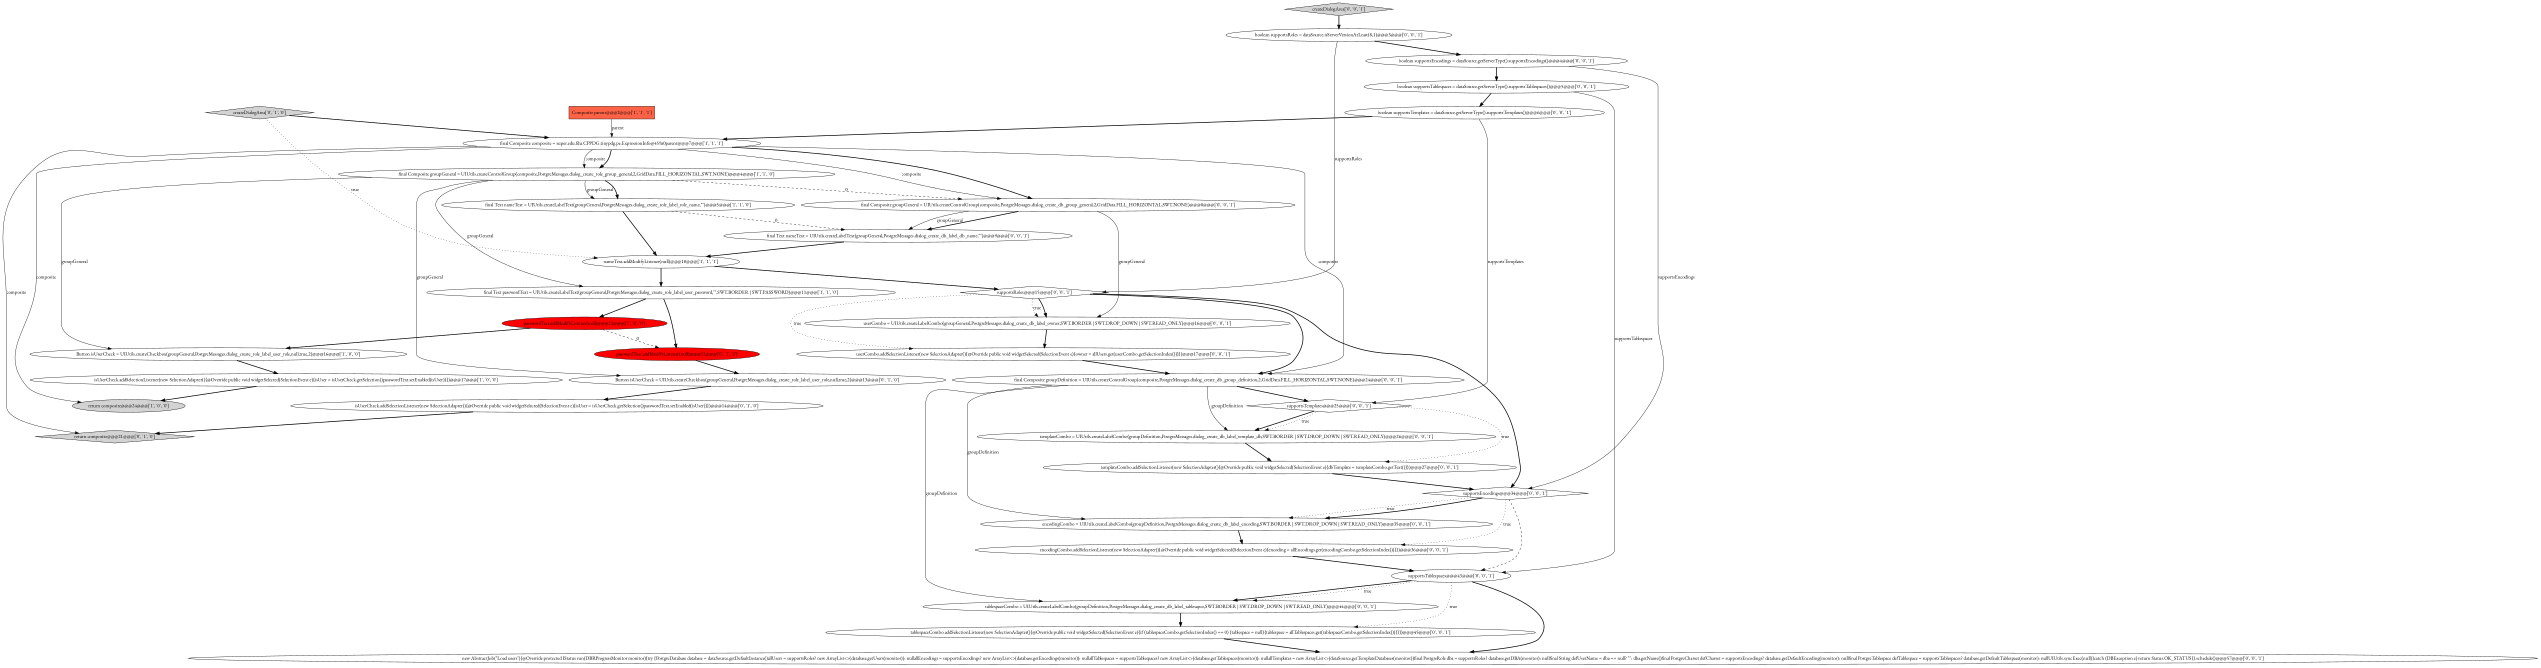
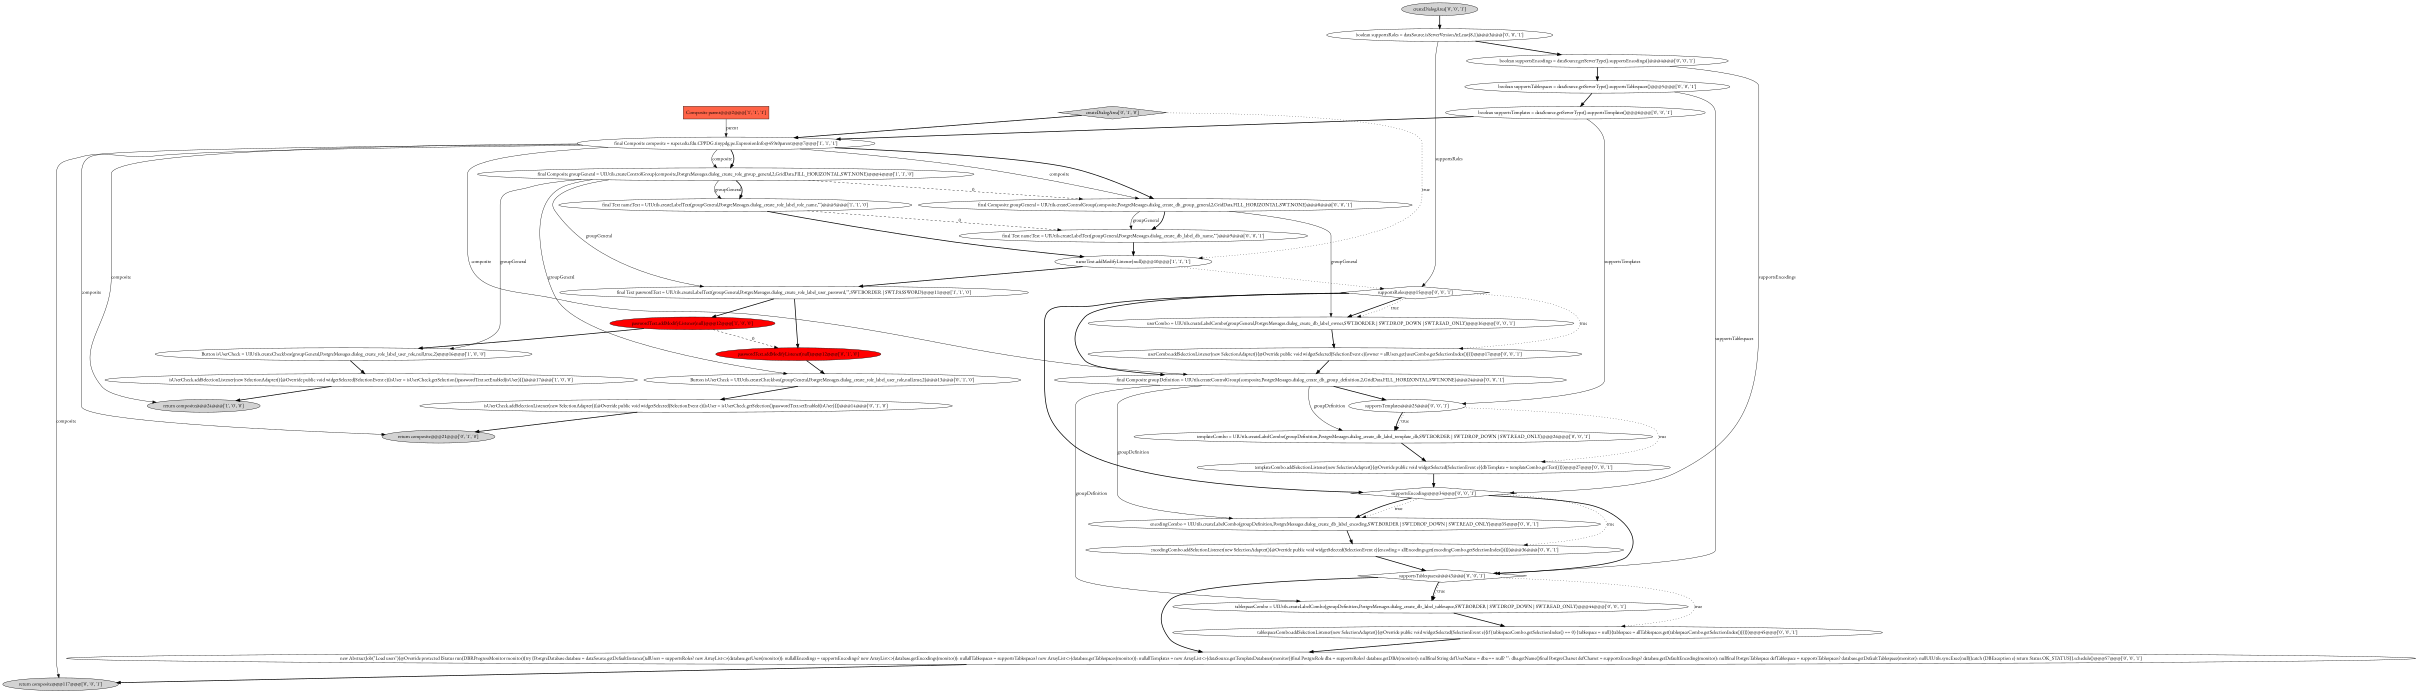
  digraph {
    fontname="EB Garamond"
    node [fillcolor=white fontname="EB Garamond" shape=ellipse style=filled]
    edge [fontname="EB Garamond" style=bold]
-   n1 [label="supportsTablespaces@@@43@@@['0', '0', '1']"]
+   n1 [label="supportsTablespaces@@@43@@@['0', '0', '1']" shape=diamond]
    n2 [label="tablespaceCombo = UIUtils.createLabelCombo(groupDefinition,PostgreMessages.dialog_create_db_label_tablesapce,SWT.BORDER | SWT.DROP_DOWN | SWT.READ_ONLY)@@@44@@@['0', '0', '1']"]
    n3 [label="new AbstractJob(\"Load users\"){@Override protected IStatus run(DBRProgressMonitor monitor){try {PostgreDatabase database = dataSource.getDefaultInstance()allUsers = supportsRoles? new ArrayList<>(database.getUsers(monitor)): nullallEncodings = supportsEncodings? new ArrayList<>(database.getEncodings(monitor)): nullallTablespaces = supportsTablespaces? new ArrayList<>(database.getTablespaces(monitor)): nullallTemplates = new ArrayList<>(dataSource.getTemplateDatabases(monitor))final PostgreRole dba = supportsRoles? database.getDBA(monitor): nullfinal String defUserName = dba == null? \"\": dba.getName()final PostgreCharset defCharset = supportsEncodings? database.getDefaultEncoding(monitor): nullfinal PostgreTablespace defTablespace = supportsTablespaces? database.getDefaultTablespace(monitor): nullUIUtils.syncExec(null)}catch (DBException e) return Status.OK_STATUS}}.schedule()@@@57@@@['0', '0', '1']"]
    n4 [label="tablespaceCombo.addSelectionListener(new SelectionAdapter(){@Override public void widgetSelected(SelectionEvent e){if (tablespaceCombo.getSelectionIndex() == 0) {tablespace = null}{tablespace = allTablespaces.get(tablespaceCombo.getSelectionIndex())}}})@@@45@@@['0', '0', '1']"]
+   n5 [fillcolor=lightgray label="return composite@@@117@@@['0', '0', '1']"]
    n6 [label="encodingCombo.addSelectionListener(new SelectionAdapter(){@Override public void widgetSelected(SelectionEvent e){encoding = allEncodings.get(encodingCombo.getSelectionIndex())}})@@@36@@@['0', '0', '1']"]
    n7 [fillcolor=tomato label="Composite parent@@@2@@@['1', '1', '1']" shape=box]
    n8 [label="final Composite composite = super.edu.fdu.CPPDG.tinypdg.pe.ExpressionInfo@459a0parent@@@7@@@['1', '1', '1']"]
    n9 [label="final Composite groupGeneral = UIUtils.createControlGroup(composite,PostgreMessages.dialog_create_db_group_general,2,GridData.FILL_HORIZONTAL,SWT.NONE)@@@8@@@['0', '0', '1']"]
-   n10 [fillcolor=lightgray label="return composite@@@21@@@['0', '1', '0']" shape=diamond]
+   n10 [fillcolor=lightgray label="return composite@@@21@@@['0', '1', '0']"]
    n11 [fillcolor=lightgray label="return composite@@@24@@@['1', '0', '0']"]
    n12 [label="final Composite groupGeneral = UIUtils.createControlGroup(composite,PostgreMessages.dialog_create_role_group_general,2,GridData.FILL_HORIZONTAL,SWT.NONE)@@@4@@@['1', '1', '0']"]
    n13 [label="final Composite groupDefinition = UIUtils.createControlGroup(composite,PostgreMessages.dialog_create_db_group_definition,2,GridData.FILL_HORIZONTAL,SWT.NONE)@@@24@@@['0', '0', '1']"]
    n14 [label="userCombo = UIUtils.createLabelCombo(groupGeneral,PostgreMessages.dialog_create_db_label_owner,SWT.BORDER | SWT.DROP_DOWN | SWT.READ_ONLY)@@@16@@@['0', '0', '1']"]
    n15 [label="final Text nameText = UIUtils.createLabelText(groupGeneral,PostgreMessages.dialog_create_db_label_db_name,\"\")@@@9@@@['0', '0', '1']"]
    n16 [label="userCombo.addSelectionListener(new SelectionAdapter(){@Override public void widgetSelected(SelectionEvent e){owner = allUsers.get(userCombo.getSelectionIndex())}})@@@17@@@['0', '0', '1']"]
    n17 [label="nameText.addModifyListener(null)@@@10@@@['1', '1', '1']"]
    n18 [fillcolor=red label="passwordText.addModifyListener(null)@@@12@@@['0', '1', '0']"]
    n19 [label="Button isUserCheck = UIUtils.createCheckbox(groupGeneral,PostgreMessages.dialog_create_role_label_user_role,null,true,2)@@@13@@@['0', '1', '0']"]
    n20 [label="isUserCheck.addSelectionListener(new SelectionAdapter(){@Override public void widgetSelected(SelectionEvent e){isUser = isUserCheck.getSelection()passwordText.setEnabled(isUser)}})@@@14@@@['0', '1', '0']"]
    n21 [label="Button isUserCheck = UIUtils.createCheckbox(groupGeneral,PostgreMessages.dialog_create_role_label_user_role,null,true,2)@@@16@@@['1', '0', '0']"]
    n22 [label="final Text nameText = UIUtils.createLabelText(groupGeneral,PostgreMessages.dialog_create_role_label_role_name,\"\")@@@5@@@['1', '1', '0']"]
    n23 [label="final Text passwordText = UIUtils.createLabelText(groupGeneral,PostgreMessages.dialog_create_role_label_user_password,\"\",SWT.BORDER | SWT.PASSWORD)@@@11@@@['1', '1', '0']"]
    n24 [label="encodingCombo = UIUtils.createLabelCombo(groupDefinition,PostgreMessages.dialog_create_db_label_encoding,SWT.BORDER | SWT.DROP_DOWN | SWT.READ_ONLY)@@@35@@@['0', '0', '1']"]
-   n25 [label="supportsTemplates@@@25@@@['0', '0', '1']" shape=diamond]
+   n25 [label="supportsTemplates@@@25@@@['0', '0', '1']"]
    n26 [label="templateCombo = UIUtils.createLabelCombo(groupDefinition,PostgreMessages.dialog_create_db_label_template_db,SWT.BORDER | SWT.DROP_DOWN | SWT.READ_ONLY)@@@26@@@['0', '0', '1']"]
    n27 [label="isUserCheck.addSelectionListener(new SelectionAdapter(){@Override public void widgetSelected(SelectionEvent e){isUser = isUserCheck.getSelection()passwordText.setEnabled(isUser)}})@@@17@@@['1', '0', '0']"]
    n28 [label="supportsRoles@@@15@@@['0', '0', '1']" shape=diamond]
    n29 [fillcolor=lightgray label="createDialogArea['0', '1', '0']" shape=diamond]
    n30 [label="supportsEncodings@@@34@@@['0', '0', '1']" shape=diamond]
-   n31 [fillcolor=lightgray label="createDialogArea['0', '0', '1']" shape=diamond]
+   n31 [fillcolor=lightgray label="createDialogArea['0', '0', '1']"]
    n32 [label="boolean supportsRoles = dataSource.isServerVersionAtLeast(8,1)@@@3@@@['0', '0', '1']"]
    n33 [label="boolean supportsEncodings = dataSource.getServerType().supportsEncodings()@@@4@@@['0', '0', '1']"]
    n34 [fillcolor=red label="passwordText.addModifyListener(null)@@@12@@@['1', '0', '0']"]
    n35 [label="templateCombo.addSelectionListener(new SelectionAdapter(){@Override public void widgetSelected(SelectionEvent e){dbTemplate = templateCombo.getText()}})@@@27@@@['0', '0', '1']"]
    n36 [label="boolean supportsTablespaces = dataSource.getServerType().supportsTablespaces()@@@5@@@['0', '0', '1']"]
    n37 [label="boolean supportsTemplates = dataSource.getServerType().supportsTemplates()@@@6@@@['0', '0', '1']"]
    n1 -> n2
    n1 -> n2 [label=true style=dotted]
    n1 -> n3
    n1 -> n4 [label=true style=dotted]
    n2 -> n4
+   n3 -> n5
    n4 -> n3
    n6 -> n1
    n7 -> n8 [label=parent style=solid]
+   n8 -> n5 [label=composite style=solid]
    n8 -> n9 [label=composite style=solid]
    n8 -> n9
    n8 -> n10 [label=composite style=solid]
    n8 -> n11 [label=composite style=solid]
    n8 -> n12
    n8 -> n12 [label=composite style=solid]
    n8 -> n13 [label=composite style=solid]
    n9 -> n14 [label=groupGeneral style=solid]
    n9 -> n15
    n9 -> n15 [label=groupGeneral style=solid]
    n12 -> n9 [label=0 style=dashed]
    n12 -> n19 [label=groupGeneral style=solid]
    n12 -> n21 [label=groupGeneral style=solid]
    n12 -> n22 [label=groupGeneral style=solid]
    n12 -> n22
    n12 -> n23 [label=groupGeneral style=solid]
    n13 -> n2 [label=groupDefinition style=solid]
    n13 -> n24 [label=groupDefinition style=solid]
    n13 -> n25
    n13 -> n26 [label=groupDefinition style=solid]
    n14 -> n16
    n15 -> n17
    n16 -> n13
    n17 -> n23
-   n17 -> n28
+   n17 -> n28 [style=dotted]
    n18 -> n19
    n19 -> n20
    n20 -> n10
    n21 -> n27
    n22 -> n15 [label=0 style=dashed]
    n22 -> n17
    n23 -> n18
    n23 -> n34
    n24 -> n6
    n25 -> n26
    n25 -> n26 [label=true style=dotted]
    n25 -> n35 [label=true style=dotted]
    n26 -> n35
    n27 -> n11
    n28 -> n13
    n28 -> n14
    n28 -> n14 [label=true style=dotted]
    n28 -> n16 [label=true style=dotted]
    n28 -> n30
    n29 -> n8
    n29 -> n17 [label=true style=dotted]
-   n30 -> n1 [style=dashed]
+   n30 -> n1
    n30 -> n6 [label=true style=dotted]
    n30 -> n24 [label=true style=dotted]
    n30 -> n24
    n31 -> n32
    n32 -> n28 [label=supportsRoles style=solid]
    n32 -> n33
    n33 -> n30 [label=supportsEncodings style=solid]
    n33 -> n36
    n34 -> n18 [label=0 style=dashed]
    n34 -> n21
    n35 -> n30
    n36 -> n1 [label=supportsTablespaces style=solid]
    n36 -> n37
    n37 -> n8
    n37 -> n25 [label=supportsTemplates style=solid]
  }
